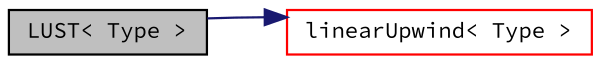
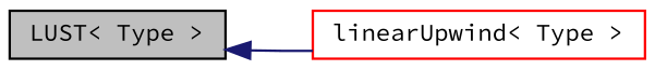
  digraph {
    rankdir=LR
    fontname="Source Code Pro"
    node [fontname="Source Code Pro" fontsize=10 shape=record]
    n1 [color=black fillcolor=grey75 fontcolor=black height=0.2 label="LUST\< Type \>" style=filled width=0.4]
    n2 [color=red height=0.2 label="linearUpwind\< Type \>" width=0.4]
-   n2 -> n1 [color=midnightblue dir=back fontname="Source Code Pro" fontsize=10 labelfontname=Helvetica labelfontsize=10 style=solid]
+   n1 -> n2 [color=midnightblue dir=back fontname="Source Code Pro" fontsize=10 labelfontname=Helvetica labelfontsize=10 style=solid]
  }
